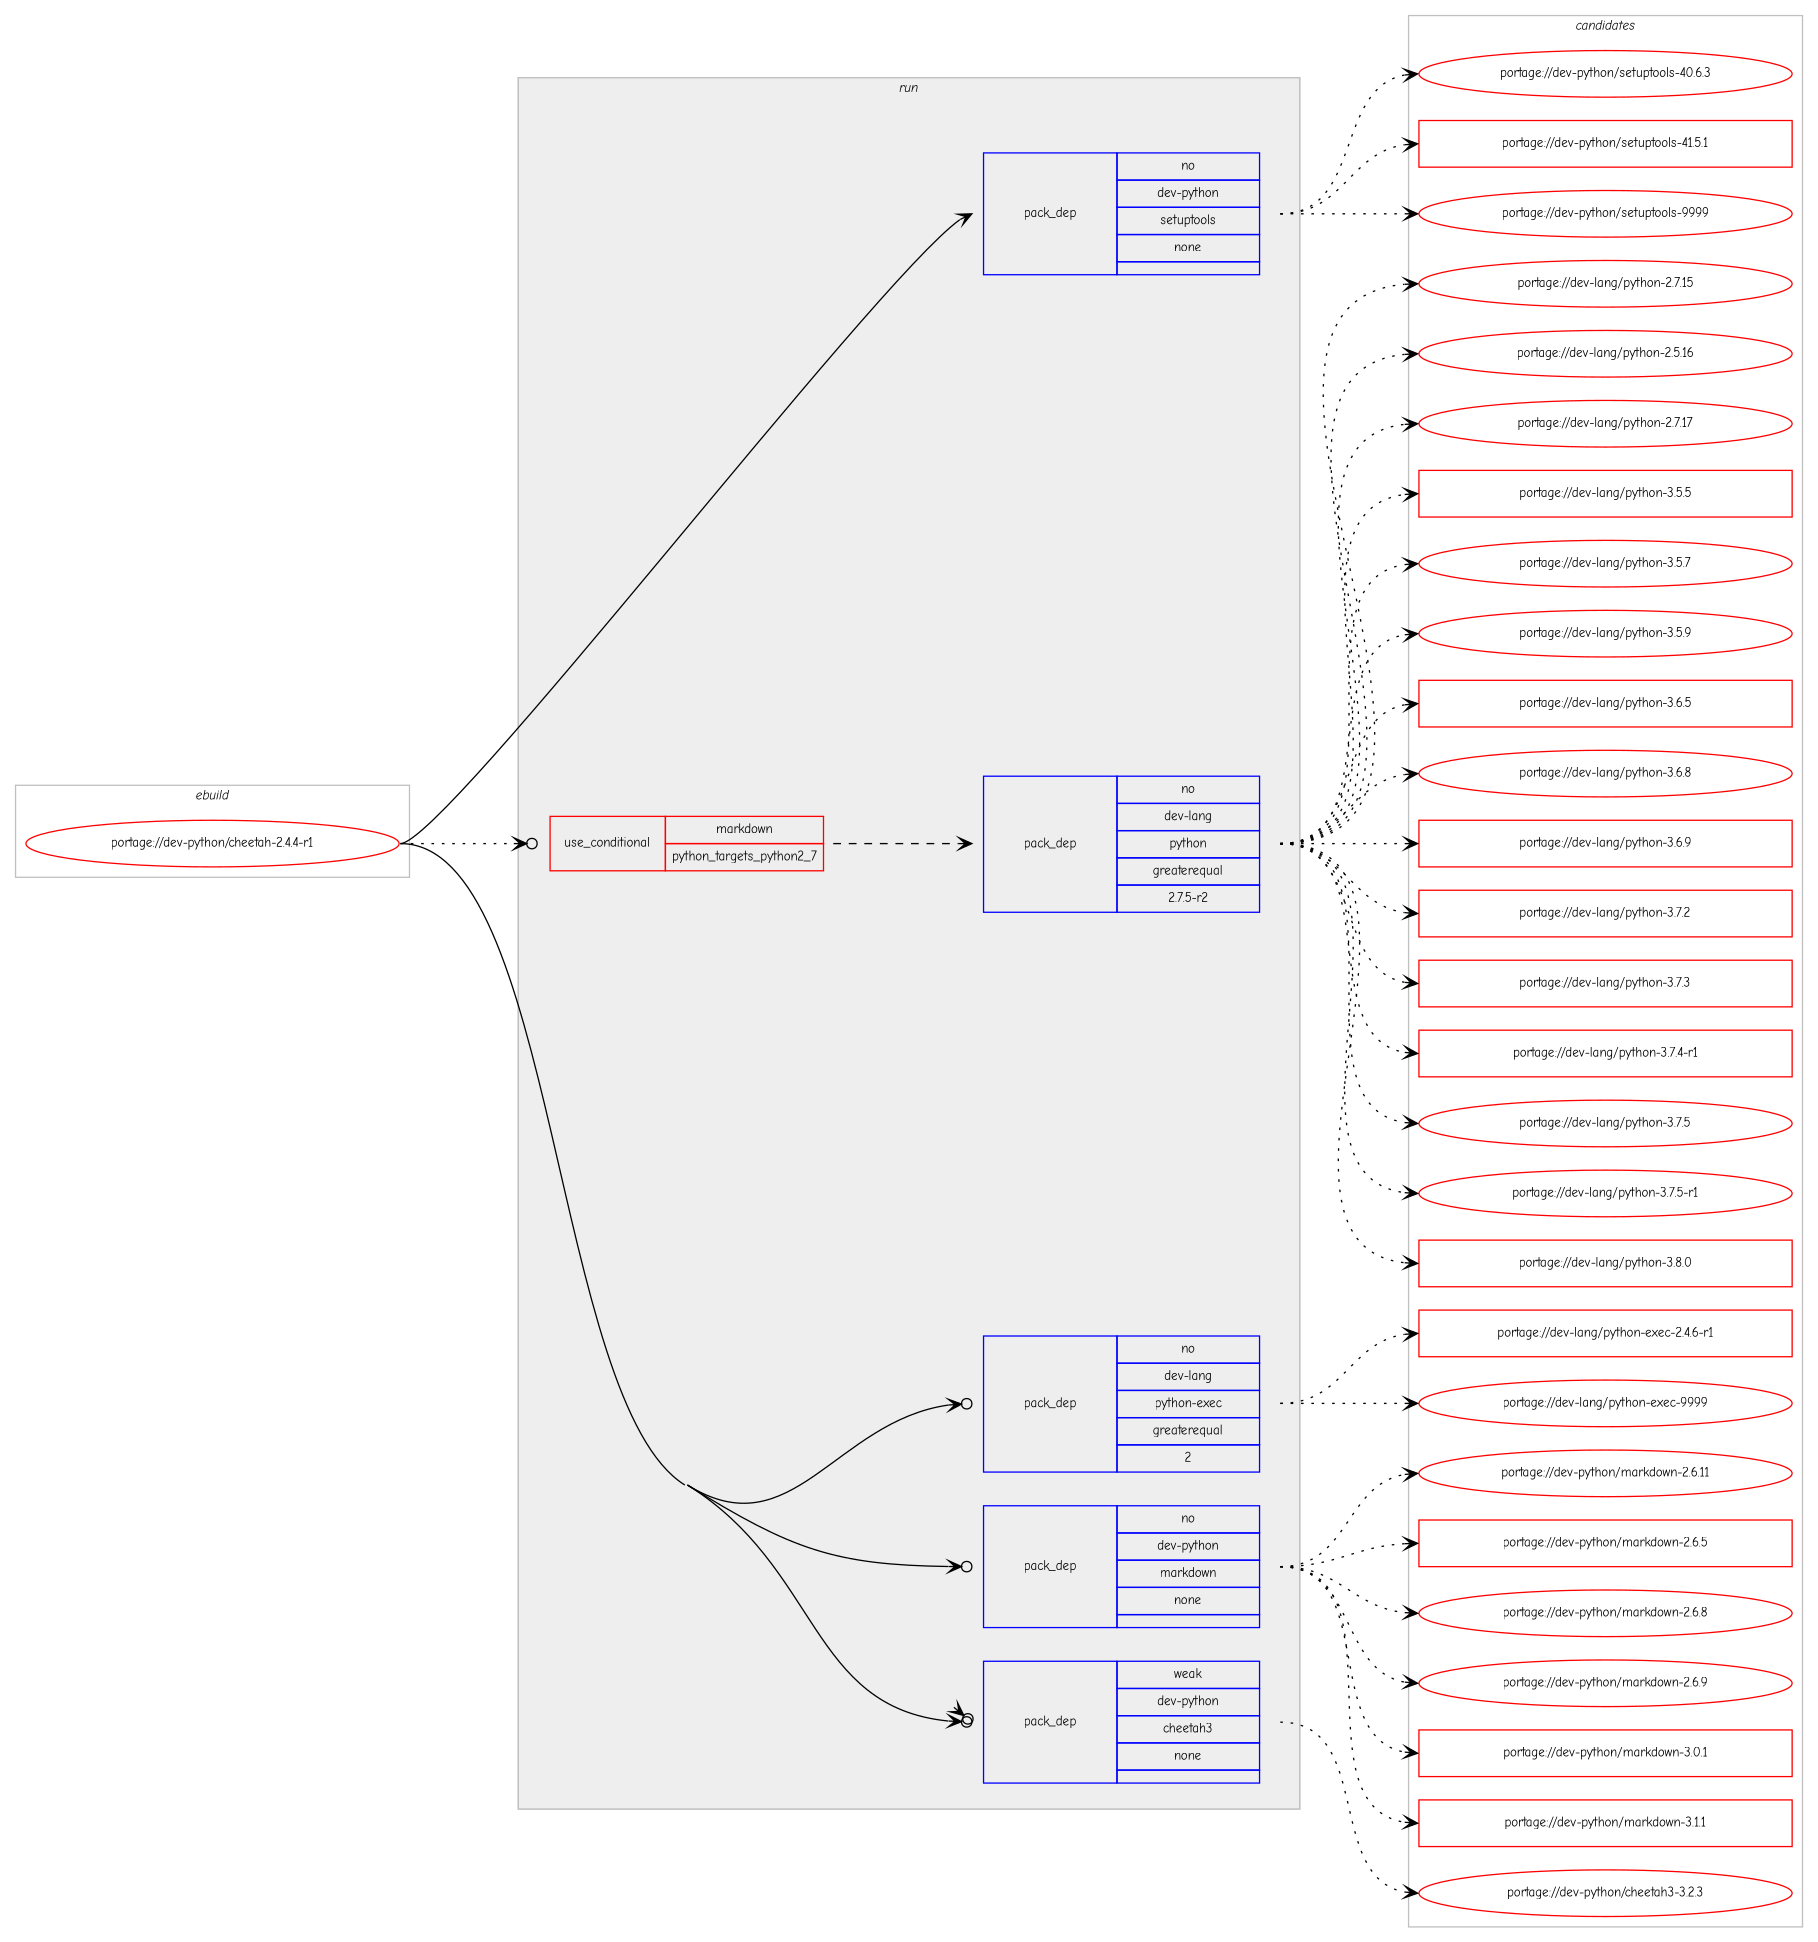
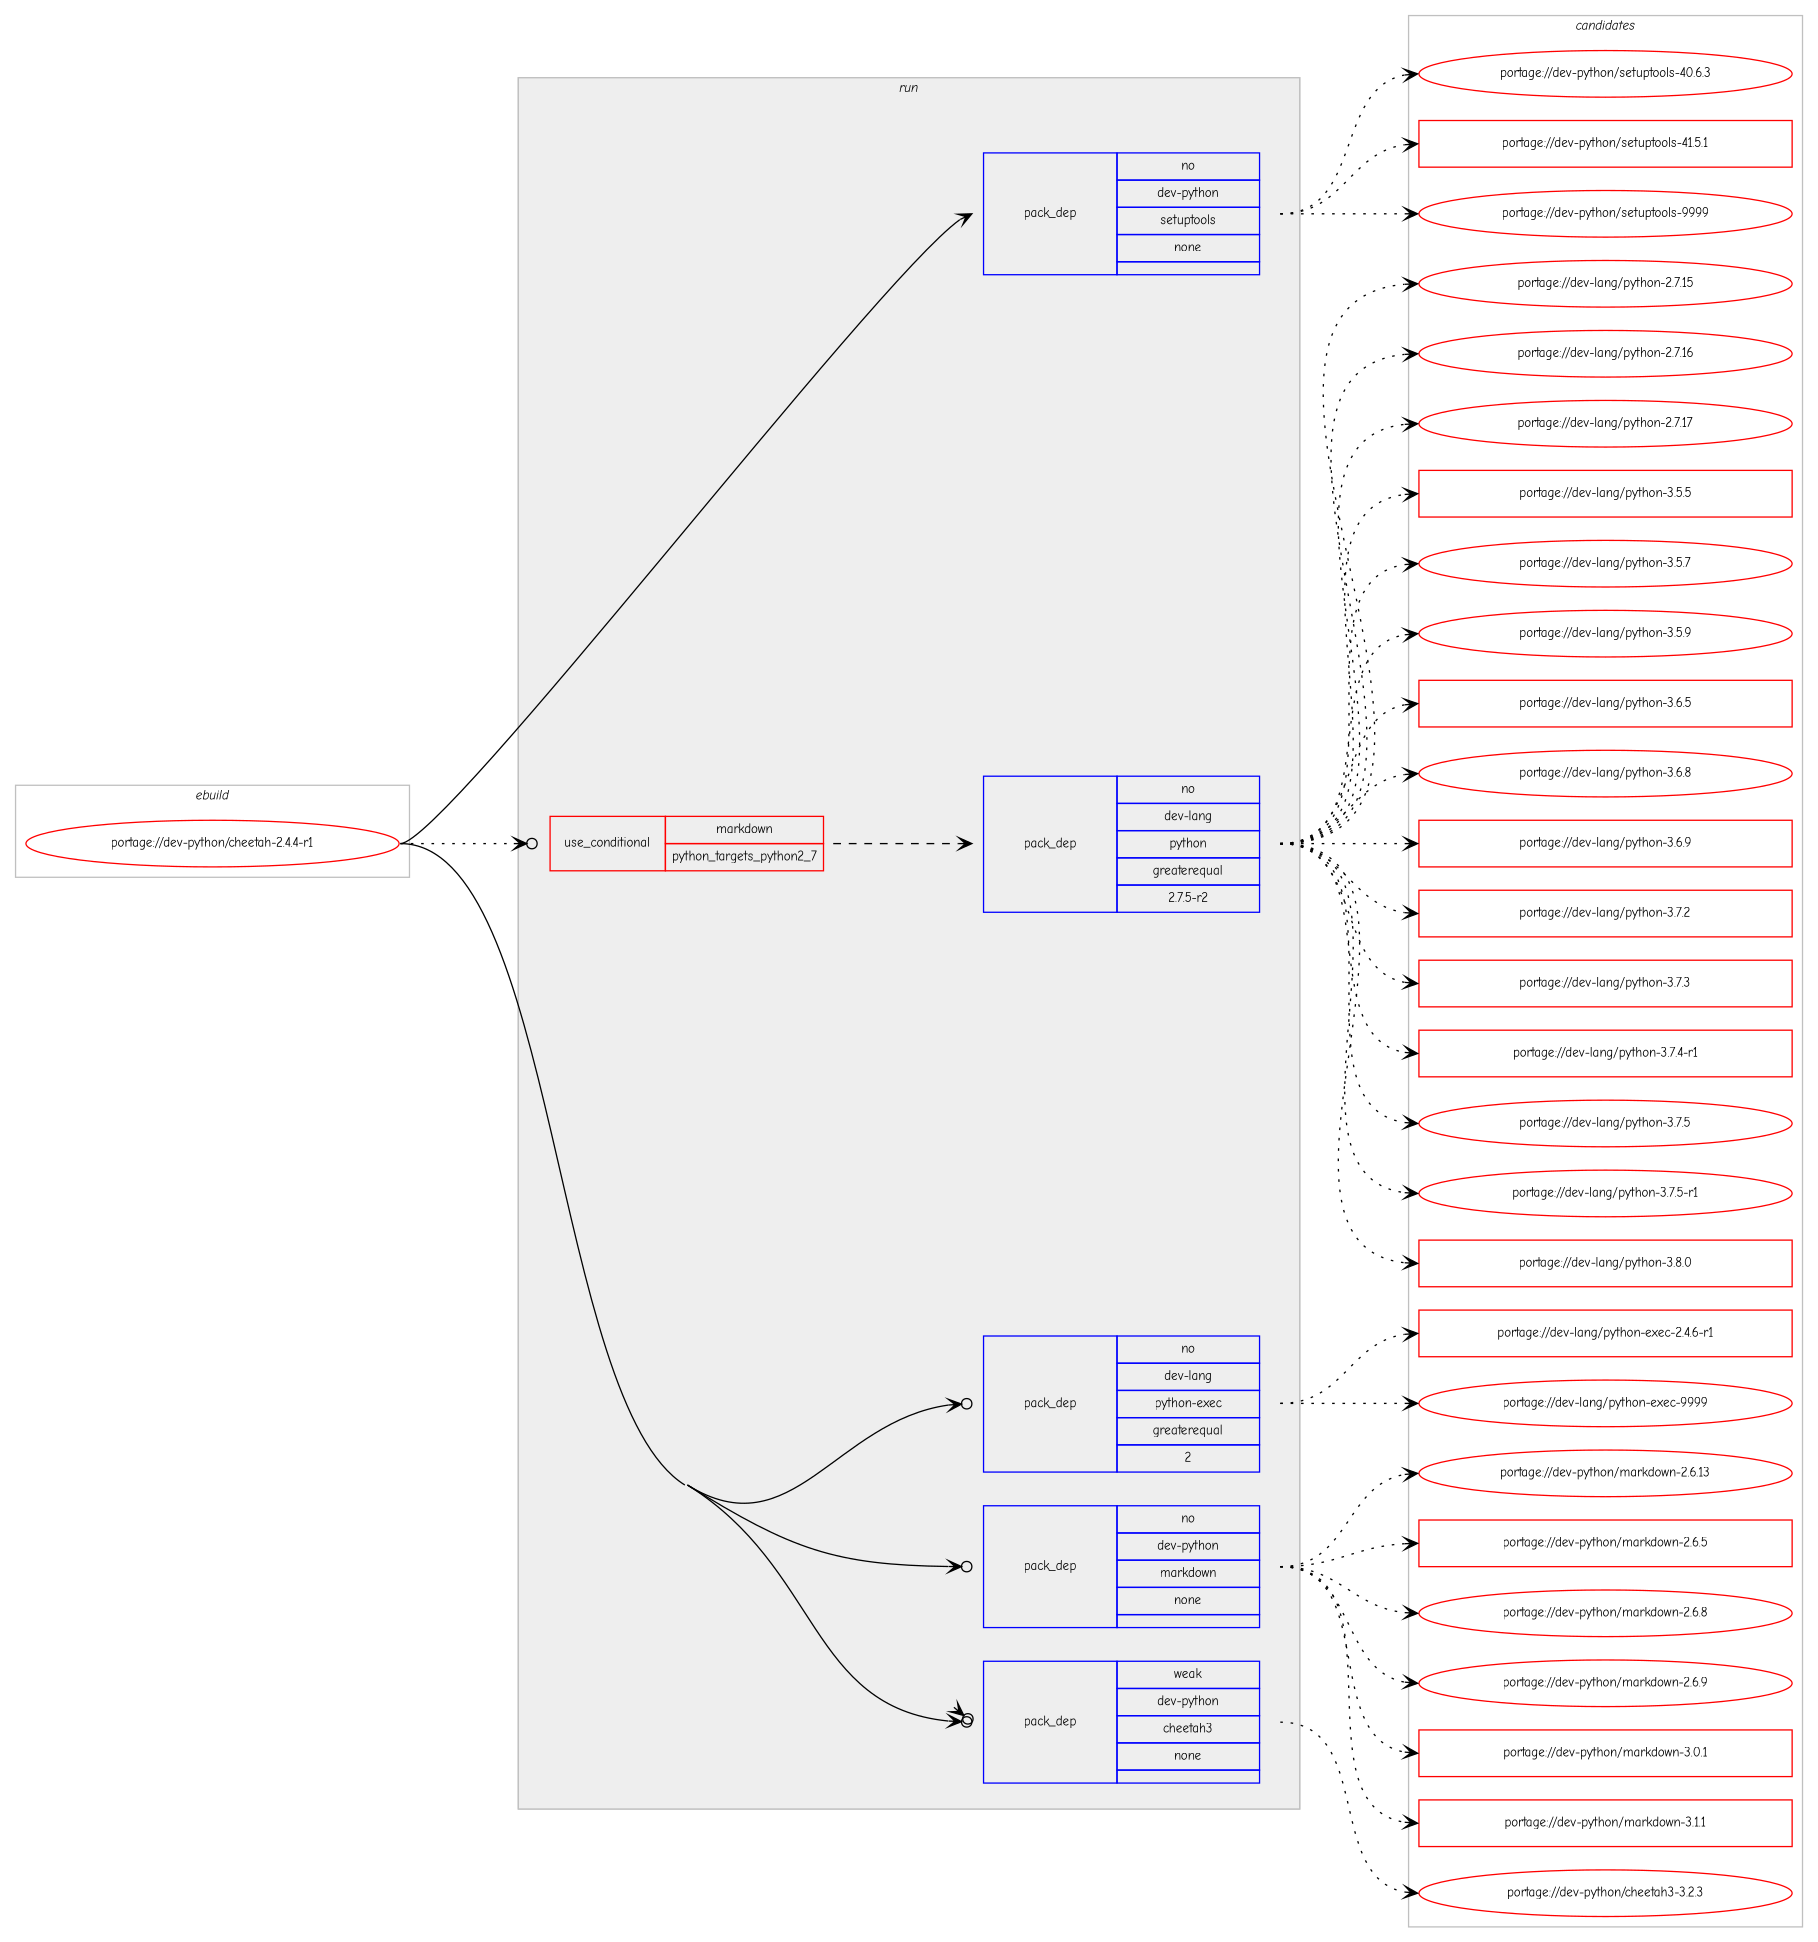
  digraph {
    compound=true
    concentrate=true
    fontname="Comic Neue"
    fontsize=10
    newrank=true
    rankdir=LR
    ranksep=1.5
    node [color=red fontname="Comic Neue" fontsize=10 shape=ellipse]
    edge [arrowhead=vee fontname="Comic Neue" headport=w style=dotted tailport=e weight=100]
    n1 [label="portage://dev-python/cheetah-2.4.4-r1" width=4]
    n2 [color=blue label=<<TABLE BORDER="0" CELLBORDER="1" CELLSPACING="0" CELLPADDING="4" WIDTH="220"><TR><TD ROWSPAN="6" CELLPADDING="30">pack_dep</TD></TR><TR><TD WIDTH="110">no</TD></TR><TR><TD>dev-python</TD></TR><TR><TD>setuptools</TD></TR><TR><TD>none</TD></TR><TR><TD></TD></TR></TABLE>> shape=none]
    n3 [color=blue label=<<TABLE BORDER="0" CELLBORDER="1" CELLSPACING="0" CELLPADDING="4" WIDTH="220"><TR><TD ROWSPAN="6" CELLPADDING="30">pack_dep</TD></TR><TR><TD WIDTH="110">no</TD></TR><TR><TD>dev-lang</TD></TR><TR><TD>python</TD></TR><TR><TD>greaterequal</TD></TR><TR><TD>2.7.5-r2</TD></TR></TABLE>> shape=none]
    n4 [label=<<TABLE BORDER="0" CELLBORDER="1" CELLSPACING="0" CELLPADDING="4"><TR><TD ROWSPAN="3" CELLPADDING="10">use_conditional</TD></TR><TR><TD>markdown</TD></TR><TR><TD>python_targets_python2_7</TD></TR></TABLE>> shape=none]
    n5 [color=blue label=<<TABLE BORDER="0" CELLBORDER="1" CELLSPACING="0" CELLPADDING="4" WIDTH="220"><TR><TD ROWSPAN="6" CELLPADDING="30">pack_dep</TD></TR><TR><TD WIDTH="110">no</TD></TR><TR><TD>dev-lang</TD></TR><TR><TD>python-exec</TD></TR><TR><TD>greaterequal</TD></TR><TR><TD>2</TD></TR></TABLE>> shape=none]
    n6 [color=blue label=<<TABLE BORDER="0" CELLBORDER="1" CELLSPACING="0" CELLPADDING="4" WIDTH="220"><TR><TD ROWSPAN="6" CELLPADDING="30">pack_dep</TD></TR><TR><TD WIDTH="110">no</TD></TR><TR><TD>dev-python</TD></TR><TR><TD>markdown</TD></TR><TR><TD>none</TD></TR><TR><TD></TD></TR></TABLE>> shape=none]
    n7 [color=blue label=<<TABLE BORDER="0" CELLBORDER="1" CELLSPACING="0" CELLPADDING="4" WIDTH="220"><TR><TD ROWSPAN="6" CELLPADDING="30">pack_dep</TD></TR><TR><TD WIDTH="110">weak</TD></TR><TR><TD>dev-python</TD></TR><TR><TD>cheetah3</TD></TR><TR><TD>none</TD></TR><TR><TD></TD></TR></TABLE>> shape=none]
    n8 [label="portage://dev-python/setuptools-40.6.3" width=4]
    n9 [label="portage://dev-python/setuptools-41.5.1" shape=box width=4]
    n10 [label="portage://dev-python/setuptools-9999" width=4]
    n11 [label="portage://dev-lang/python-2.7.15" width=4]
-   n12 [label="portage://dev-lang/python-2.5.16" width=4]
+   n12 [label="portage://dev-lang/python-2.7.16" width=4]
    n13 [label="portage://dev-lang/python-2.7.17" width=4]
    n14 [label="portage://dev-lang/python-3.5.5" shape=box width=4]
    n15 [label="portage://dev-lang/python-3.5.7" width=4]
    n16 [label="portage://dev-lang/python-3.5.9" width=4]
    n17 [label="portage://dev-lang/python-3.6.5" shape=box width=4]
    n18 [label="portage://dev-lang/python-3.6.8" width=4]
    n19 [label="portage://dev-lang/python-3.6.9" shape=box width=4]
    n20 [label="portage://dev-lang/python-3.7.2" shape=box width=4]
    n21 [label="portage://dev-lang/python-3.7.3" shape=box width=4]
    n22 [label="portage://dev-lang/python-3.7.4-r1" shape=box width=4]
    n23 [label="portage://dev-lang/python-3.7.5" width=4]
    n24 [label="portage://dev-lang/python-3.7.5-r1" width=4]
    n25 [label="portage://dev-lang/python-3.8.0" shape=box width=4]
    n26 [label="portage://dev-lang/python-exec-2.4.6-r1" shape=box width=4]
    n27 [label="portage://dev-lang/python-exec-9999" width=4]
-   n28 [label="portage://dev-python/markdown-2.6.11" width=4]
+   n28 [label="portage://dev-python/markdown-2.6.13" width=4]
    n29 [label="portage://dev-python/markdown-2.6.5" shape=box width=4]
    n30 [label="portage://dev-python/markdown-2.6.8" width=4]
    n31 [label="portage://dev-python/markdown-2.6.9" width=4]
    n32 [label="portage://dev-python/markdown-3.0.1" shape=box width=4]
    n33 [label="portage://dev-python/markdown-3.1.1" shape=box width=4]
    n34 [label="portage://dev-python/cheetah3-3.2.3" width=4]
    subgraph cluster_1 {
      color=gray
      label=<<i>ebuild</i>>
      rank=same
      n1
    }
    subgraph cluster_2 {
      color=gray
      label=<<i>dependencies</i>>
      subgraph cluster_3 {
        color=gray
        fillcolor="#eeeeee"
        label=<<i>compile</i>>
        style=filled
        subgraph sub_4 {
          color=gray
          fillcolor="#eeeeee"
          label=<<i>compile</i>>
          style=filled
          n2
        }
      }
      subgraph cluster_5 {
        color=gray
        fillcolor="#eeeeee"
        label=<<i>compile and run</i>>
        style=filled
        subgraph sub_6 {
          color=gray
          fillcolor="#eeeeee"
          label=<<i>compile and run</i>>
          style=filled
          n4
          subgraph sub_7 {
            color=gray
            fillcolor="#eeeeee"
            label=<<i>compile and run</i>>
            style=filled
            n3
          }
        }
        subgraph sub_8 {
          color=gray
          fillcolor="#eeeeee"
          label=<<i>compile and run</i>>
          style=filled
          n5
        }
        subgraph sub_9 {
          color=gray
          fillcolor="#eeeeee"
          label=<<i>compile and run</i>>
          style=filled
          n6
        }
        subgraph sub_10 {
          color=gray
          fillcolor="#eeeeee"
          label=<<i>compile and run</i>>
          style=filled
          n7
        }
      }
      subgraph cluster_11 {
        color=gray
        fillcolor="#eeeeee"
        label=<<i>run</i>>
        style=filled
      }
    }
    subgraph cluster_12 {
      color=gray
      label=<<i>candidates</i>>
      rank=same
      subgraph sub_13 {
        color=black
        label=<<i>candidates</i>>
        nodesep=1
        rank=same
        n8
        n9
        n10
      }
      subgraph sub_14 {
        color=black
        label=<<i>candidates</i>>
        nodesep=1
        rank=same
        n11
        n12
        n13
        n14
        n15
        n16
        n17
        n18
        n19
        n20
        n21
        n22
        n23
        n24
        n25
      }
      subgraph sub_15 {
        color=black
        label=<<i>candidates</i>>
        nodesep=1
        rank=same
        n26
        n27
      }
      subgraph sub_16 {
        color=black
        label=<<i>candidates</i>>
        nodesep=1
        rank=same
        n28
        n29
        n30
        n31
        n32
        n33
      }
      subgraph sub_17 {
        color=black
        label=<<i>candidates</i>>
        nodesep=1
        rank=same
        n34
      }
    }
    n1 -> n2 [style=solid weight=20]
    n1 -> n4 [arrowhead=odotvee weight=20]
    n1 -> n5 [arrowhead=odotvee style=solid weight=20]
    n1 -> n6 [arrowhead=odotvee style=solid weight=20]
    n1 -> n7 [arrowhead=odotvee style=solid weight=20]
    n2 -> n8
    n2 -> n9
    n2 -> n10
    n3 -> n11
    n3 -> n12
    n3 -> n13
    n3 -> n14
    n3 -> n15
    n3 -> n16
    n3 -> n17
    n3 -> n18
    n3 -> n19
    n3 -> n20
    n3 -> n21
    n3 -> n22
    n3 -> n23
    n3 -> n24
    n3 -> n25
    n4 -> n3 [style=dashed weight=20]
    n5 -> n26
    n5 -> n27
    n6 -> n28
    n6 -> n29
    n6 -> n30
    n6 -> n31
    n6 -> n32
    n6 -> n33
    n7 -> n34
  }
